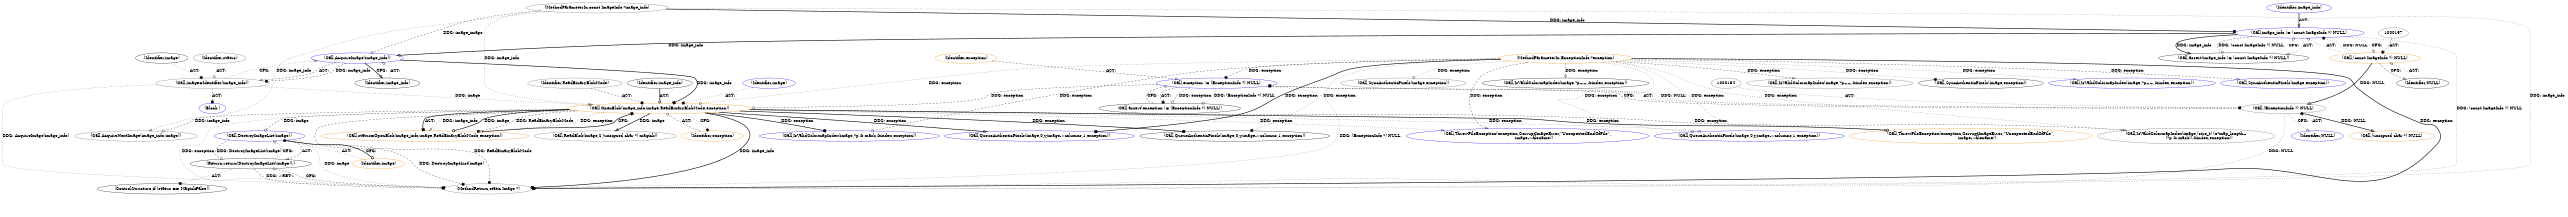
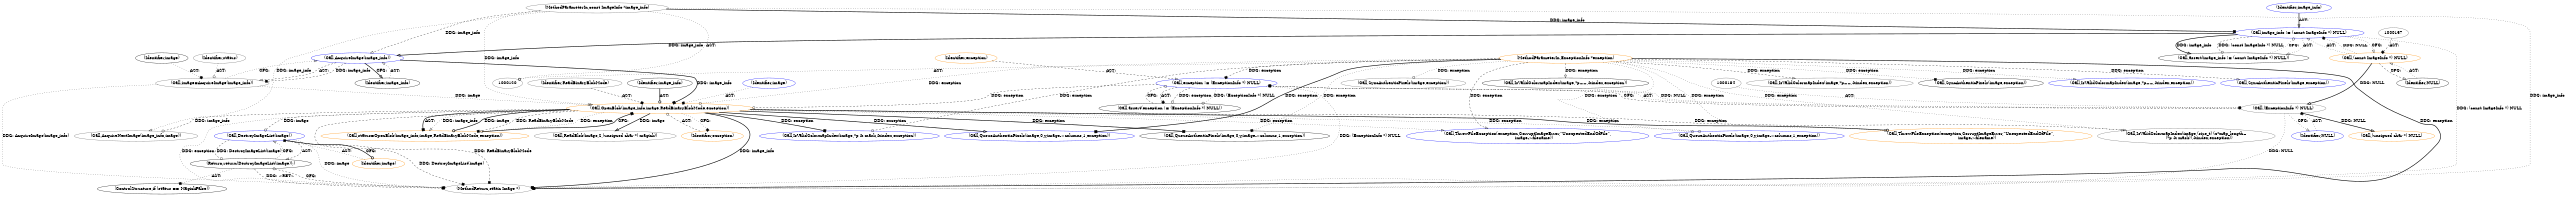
  digraph {
    node [color=blue]
    edge [arrowhead=onormal style=dotted]
    n1 [label="(Call,DestroyImageList(image))"]
    n2 [color=black label="(Return,return(DestroyImageList(image));)"]
    n3 [color=gray40 label="(MethodReturn,static Image *)"]
    n4 [color=darkorange label="(Identifier,image)"]
    n5 [color=black label="(ControlStructure,if (status == MagickFalse))"]
    n6 [color=darkorange label="(Call,OpenBlob(image_info,image,ReadBinaryBlobMode,exception))"]
    n7 [label="(Call,ThrowFileException(exception,CorruptImageError,\"UnexpectedEndOfFile\",\n          image->filename))"]
    n8 [label="(Call,QueueAuthenticPixels(image,0,y,image->columns,1,exception))"]
    n9 [color=gray40 label="(Call,IsValidColormapIndex(image,(size_t) (x*map_length+\n                    (*p & mask)),&index,exception))"]
    n10 [color=black label="(Call,QueueAuthenticPixels(image,0,y,image->columns,1,exception))"]
    n11 [color=darkorange label="(Call,status=OpenBlob(image_info,image,ReadBinaryBlobMode,exception))"]
    n12 [color=gray40 label="(Call,ReadBlob(image,2,(unsigned char *) magick))"]
    n13 [label="(Call,IsValidColormapIndex(image,*p & mask,&index,exception))"]
    n14 [color=darkorange label="(Identifier,exception)"]
    n15 [color=gray40 label="(Call,AcquireNextImage(image_info,image))"]
    n16 [color=darkorange label="(Call,ThrowFileException(exception,CorruptImageError,\"UnexpectedEndOfFile\",\n          image->filename))"]
    n17 [label="(Call,QueueAuthenticPixels(image,0,y,image->columns,1,exception))"]
    n18 [label="(Call,AcquireImage(image_info))"]
-   n19 [color=gray40 label="(Call,image=Identifier(image_info))"]
+   n19 [color=gray40 label="(Call,image=AcquireImage(image_info))"]
    n20 [color=black label="(Identifier,image_info)"]
-   n21 [label="(Block,)"]
    n22 [label="(Call,image_info != (const ImageInfo *) NULL)"]
    n23 [color=darkorange label="(Call,(const ImageInfo *) NULL)"]
    n24 [color=black label="(Call,assert(image_info != (const ImageInfo *) NULL))"]
    n25 [color=gray40 label="(Call,(ExceptionInfo *) NULL)"]
    n26 [color=black label="(Identifier,NULL)"]
    n27 [color=gray40 label="(MethodParameterIn,const ImageInfo *image_info)"]
+   1000120 [color=gray40]
    n29 [label="(Call,exception != (ExceptionInfo *) NULL)"]
    n30 [label="(Identifier,NULL)"]
    n31 [color=darkorange label="(Call,(unsigned char *) NULL)"]
    n32 [color=black label="(Call,assert(exception != (ExceptionInfo *) NULL))"]
    n33 [color=darkorange label="(MethodParameterIn,ExceptionInfo *exception)"]
    n34 [label="(Call,SyncAuthenticPixels(image,exception))"]
    n35 [color=gray40 label="(Call,SyncAuthenticPixels(image,exception))"]
    n36 [color=black label="(Call,IsValidColormapIndex(image,*p++,&index,exception))"]
    n37 [color=gray40 label="(Call,IsValidColormapIndex(image,*p++,&index,exception))"]
    n38 [color=black label="(Call,SyncAuthenticPixels(image,exception))"]
    n39 [label="(Call,IsValidColormapIndex(image,*p++,&index,exception))"]
    n40 [color=gray40 label="(Identifier,ReadBinaryBlobMode)"]
    n41 [color=black label="(Identifier,image)"]
    n42 [color=black label="(Identifier,image_info)"]
    n43 [label="(Identifier,image)"]
    n44 [color=gray40 label="(Identifier,status)"]
    n45 [color=darkorange label="(Identifier,exception)"]
    n46 [label="(Identifier,image_info)"]
    1000157 [color=gray40]
    1000184 [color=gray40]
    n1 -> n2 [label="AST: " style=dashed]
    n1 -> n2 [arrowhead=odot label="DDG: DestroyImageList(image)" style=dashed]
    n1 -> n3 [label="DDG: image"]
    n1 -> n3 [arrowhead=box label="DDG: DestroyImageList(image)" style=dashed]
    n1 -> n4 [arrowhead=odot label="CFG: " style=bold]
    n2 -> n1 [label="CFG: "]
    n2 -> n3 [arrowhead=box label="DDG: <RET>" style=dashed]
    n2 -> n5 [arrowhead=box label="AST: "]
    n3 -> n2 [arrowhead=odot label="CFG: " style=dashed]
    n4 -> n1 [arrowhead=box label="AST: "]
    n6 -> n1 [arrowhead=odot label="DDG: image" style=dashed]
    n6 -> n3 [arrowhead=box label="DDG: ReadBinaryBlobMode" style=dashed]
    n6 -> n3 [arrowhead=box label="DDG: image_info" style=bold]
    n6 -> n3 [arrowhead=box label="DDG: exception"]
    n6 -> n7 [label="DDG: exception"]
    n6 -> n8 [arrowhead=odot label="DDG: exception"]
    n6 -> n9 [label="DDG: exception" style=dashed]
    n6 -> n10 [arrowhead=box label="DDG: exception" style=bold]
    n6 -> n11 [arrowhead=box label="AST: " style=bold]
    n6 -> n11 [label="DDG: image_info"]
    n6 -> n11 [arrowhead=odot label="DDG: image" style=bold]
    n6 -> n11 [arrowhead=box label="DDG: ReadBinaryBlobMode" style=dashed]
    n6 -> n11 [arrowhead=odot label="DDG: exception"]
    n6 -> n12 [label="DDG: image" style=bold]
    n6 -> n13 [arrowhead=box label="DDG: exception" style=bold]
    n6 -> n14 [arrowhead=box label="CFG: "]
    n6 -> n15 [arrowhead=odot label="DDG: image_info" style=dashed]
    n6 -> n16 [arrowhead=odot label="DDG: exception" style=bold]
    n6 -> n17 [label="DDG: exception" style=bold]
    n11 -> n6 [arrowhead=box label="CFG: " style=bold]
    n14 -> n6 [arrowhead=odot label="AST: " style=dashed]
    n18 -> n6 [arrowhead=box label="DDG: image_info" style=bold]
    n18 -> n19 [label="AST: " style=dashed]
    n18 -> n19 [arrowhead=box label="DDG: image_info" style=dashed]
    n18 -> n20 [label="CFG: " style=bold]
    n19 -> n3 [arrowhead=odot label="DDG: AcquireImage(image_info)"]
    n19 -> n6 [label="DDG: image"]
    n19 -> n18 [label="CFG: "]
-   n19 -> n21 [arrowhead=box label="AST: " style=dashed]
    n20 -> n18 [label="AST: "]
    n22 -> n3 [arrowhead=box label="DDG: (const ImageInfo *) NULL"]
    n22 -> n18 [label="DDG: image_info" style=bold]
    n22 -> n23 [label="CFG: "]
    n22 -> n24 [label="AST: "]
    n22 -> n24 [label="DDG: image_info" style=bold]
    n22 -> n24 [arrowhead=odot label="DDG: (const ImageInfo *) NULL" style=dashed]
    n23 -> n22 [label="AST: "]
    n23 -> n22 [arrowhead=box label="DDG: NULL"]
    n23 -> n25 [label="DDG: NULL" style=bold]
    n23 -> n26 [label="CFG: " style=dashed]
    n24 -> n22 [arrowhead=odot label="CFG: "]
    n25 -> n3 [arrowhead=odot label="DDG: NULL"]
    n25 -> n29 [arrowhead=box label="AST: "]
    n25 -> n29 [arrowhead=box label="DDG: NULL"]
    n25 -> n30 [label="CFG: "]
    n25 -> n31 [label="DDG: NULL" style=bold]
    n26 -> n23 [label="AST: "]
    n27 -> n3 [label="DDG: image_info"]
    n27 -> n6 [label="DDG: image_info"]
    n27 -> n15 [label="DDG: image_info"]
-   n27 -> n18 [label="DDG: image_image" style=dashed]
+   n27 -> n18 [label="DDG: image_info" style=dashed]
    n27 -> n22 [arrowhead=box label="DDG: image_info" style=bold]
+   n27 -> 1000120 [arrowhead=odot label="AST: "]
    n29 -> n3 [arrowhead=odot label="DDG: (ExceptionInfo *) NULL"]
    n29 -> n6 [arrowhead=odot label="DDG: exception" style=dashed]
    n29 -> n25 [arrowhead=odot label="CFG: " style=dashed]
    n29 -> n32 [arrowhead=box label="AST: " style=dashed]
    n29 -> n32 [arrowhead=odot label="DDG: exception" style=dashed]
    n29 -> n32 [arrowhead=odot label="DDG: (ExceptionInfo *) NULL"]
    n30 -> n25 [arrowhead=box label="AST: "]
    n32 -> n29 [arrowhead=odot label="CFG: " style=dashed]
    n33 -> n3 [arrowhead=odot label="DDG: exception" style=bold]
    n33 -> n6 [arrowhead=odot label="DDG: exception"]
    n33 -> n7 [label="DDG: exception" style=dashed]
    n33 -> n8 [arrowhead=odot label="DDG: exception"]
    n33 -> n9 [label="DDG: exception"]
    n33 -> n10 [arrowhead=box label="DDG: exception"]
    n33 -> n13 [arrowhead=odot label="DDG: exception" style=dashed]
    n33 -> n16 [arrowhead=odot label="DDG: exception"]
    n33 -> n17 [arrowhead=box label="DDG: exception" style=bold]
+   n33 -> 1000120 [arrowhead=odot label="AST: "]
    n33 -> n29 [arrowhead=box label="DDG: exception" style=dashed]
    n33 -> n34 [label="DDG: exception" style=dashed]
    n33 -> n35 [arrowhead=odot label="DDG: exception"]
    n33 -> n36 [label="DDG: exception" style=dashed]
    n33 -> n37 [label="DDG: exception" style=dashed]
    n33 -> n38 [arrowhead=box label="DDG: exception"]
    n33 -> n39 [label="DDG: exception"]
    n40 -> n6 [arrowhead=box label="AST: " style=dashed]
    n41 -> n19 [arrowhead=box label="AST: "]
    n42 -> n6 [arrowhead=odot label="AST: " style=bold]
    n43 -> n6 [arrowhead=box label="AST: "]
    n44 -> n19 [arrowhead=odot label="AST: "]
    n45 -> n29 [label="AST: " style=dashed]
    n46 -> n22 [label="AST: " style=bold]
    1000157 -> n23 [arrowhead=box label="AST: " style=dashed]
    1000184 -> n25 [arrowhead=box label="AST: "]
  }
